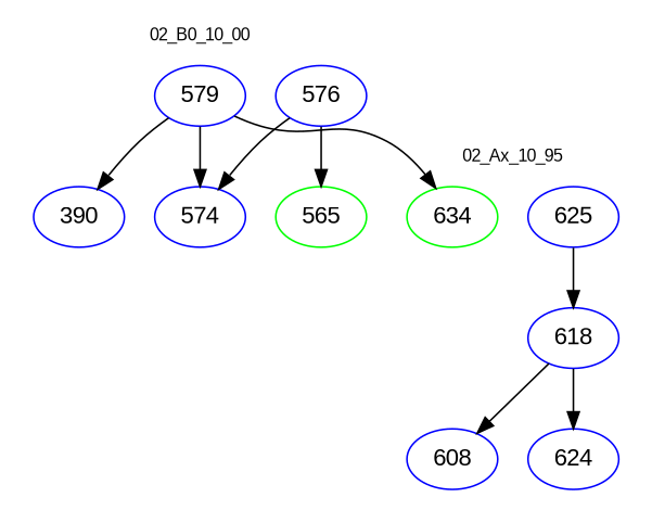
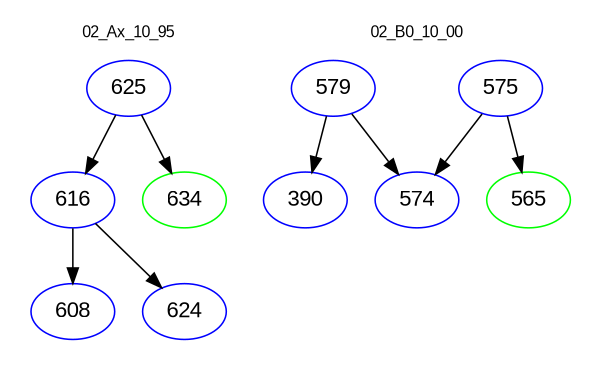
  digraph {
    fontname="Liberation Sans"
    node [color=blue fontname="Liberation Sans"]
    edge [color=black fontname="Liberation Sans"]
    n1 [label=625]
-   n2 [label=618]
+   n2 [label=616]
    n3 [color=green label=634]
    n4 [label=608]
    n5 [label=624]
-   n6 [label=576]
+   n6 [label=575]
    n7 [color=green label=565]
    n8 [label=579]
    n9 [label=390]
    n10 [label=574]
    subgraph cluster_1 {
      color=white
      fontsize=10
      label="02_Ax_10_95"
      n1
      n2
      n3
      n4
      n5
    }
    subgraph cluster_2 {
      color=white
      fontsize=10
      label="02_B0_10_00"
      n6
      n7
      n8
      n9
      n10
    }
    n1 -> n2
-   n8 -> n3
+   n1 -> n3
    n2 -> n4
    n2 -> n5
    n6 -> n7
    n6 -> n10
    n8 -> n9
    n8 -> n10
  }
